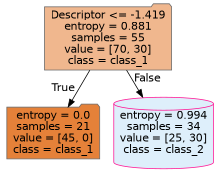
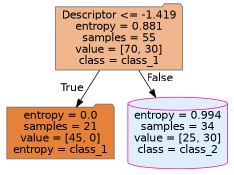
  digraph {
    node [color=gray40 fontname=helvetica shape=folder style="filled, rounded"]
    edge [fontname=helvetica labeldistance=2.5]
    n1 [fillcolor="#f0b78e" label="Descriptor <= -1.419\nentropy = 0.881\nsamples = 55\nvalue = [70, 30]\nclass = class_1"]
-   n2 [fillcolor="#e58139" label="entropy = 0.0\nsamples = 21\nvalue = [45, 0]\nclass = class_1"]
+   n2 [fillcolor="#e58139" label="entropy = 0.0\nsamples = 21\nvalue = [45, 0]\nentropy = class_1"]
    n3 [color=deeppink fillcolor="#deeffb" label="entropy = 0.994\nsamples = 34\nvalue = [25, 30]\nclass = class_2" shape=cylinder]
    n1 -> n2 [headlabel=True labelangle=45]
    n1 -> n3 [headlabel=False labelangle=-45]
  }
